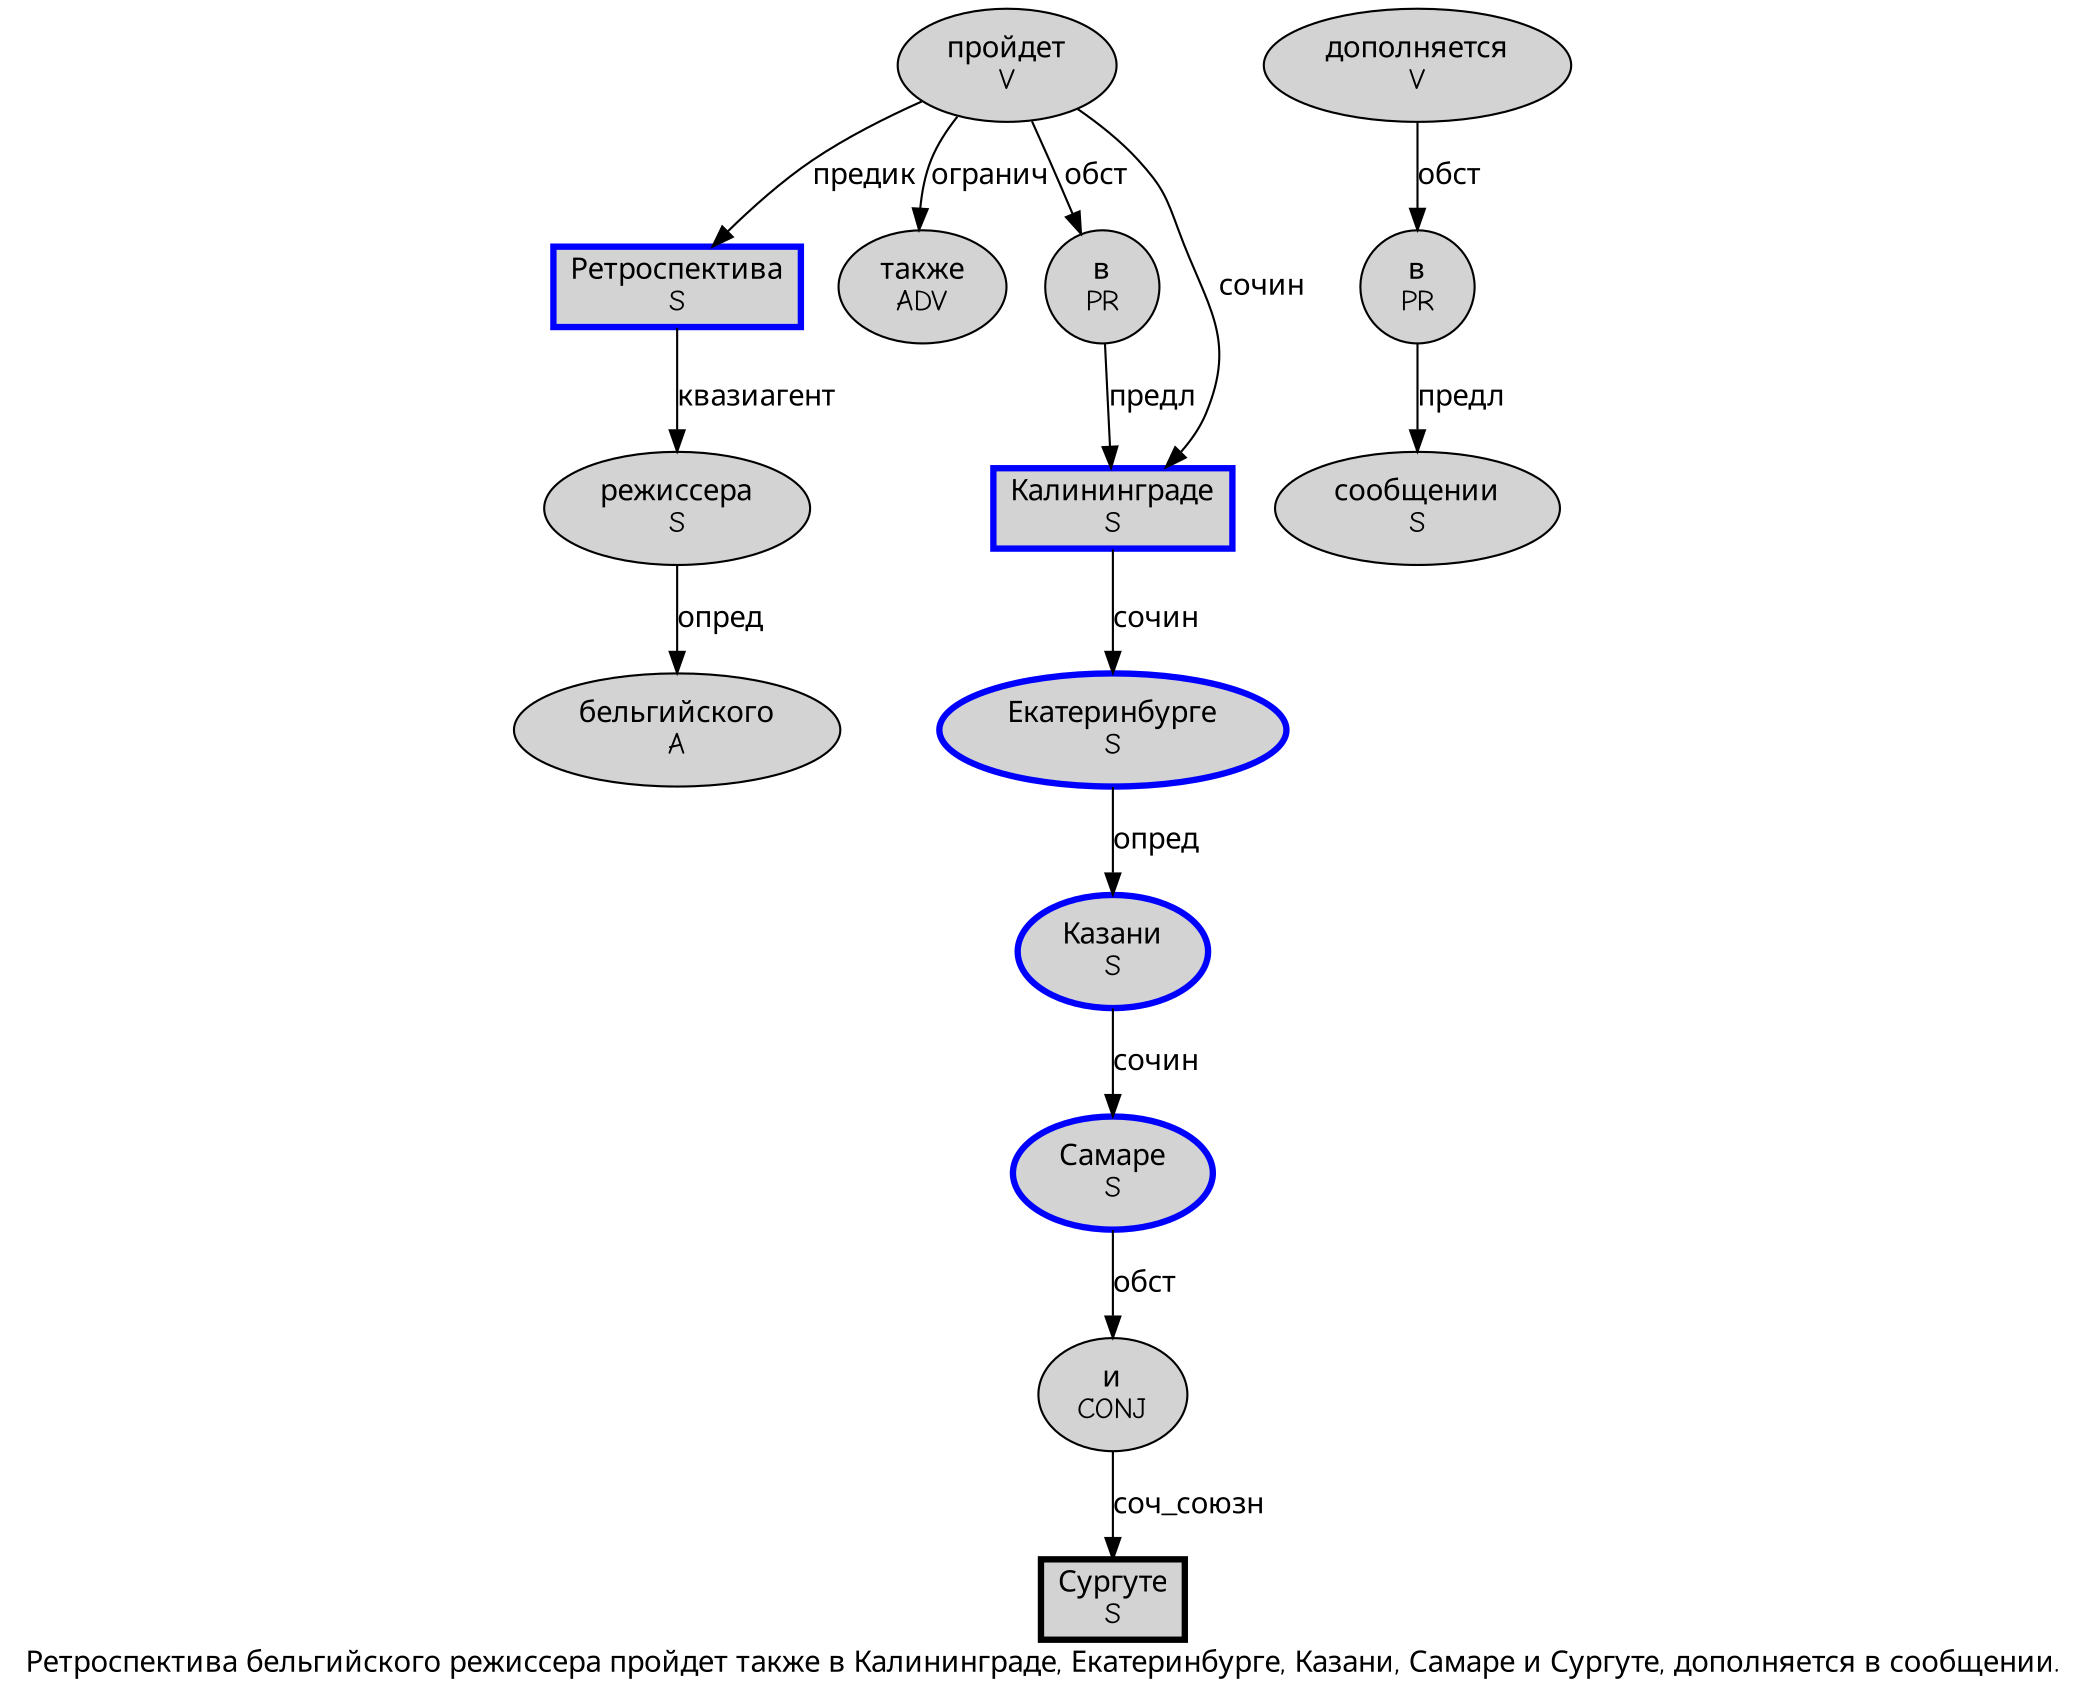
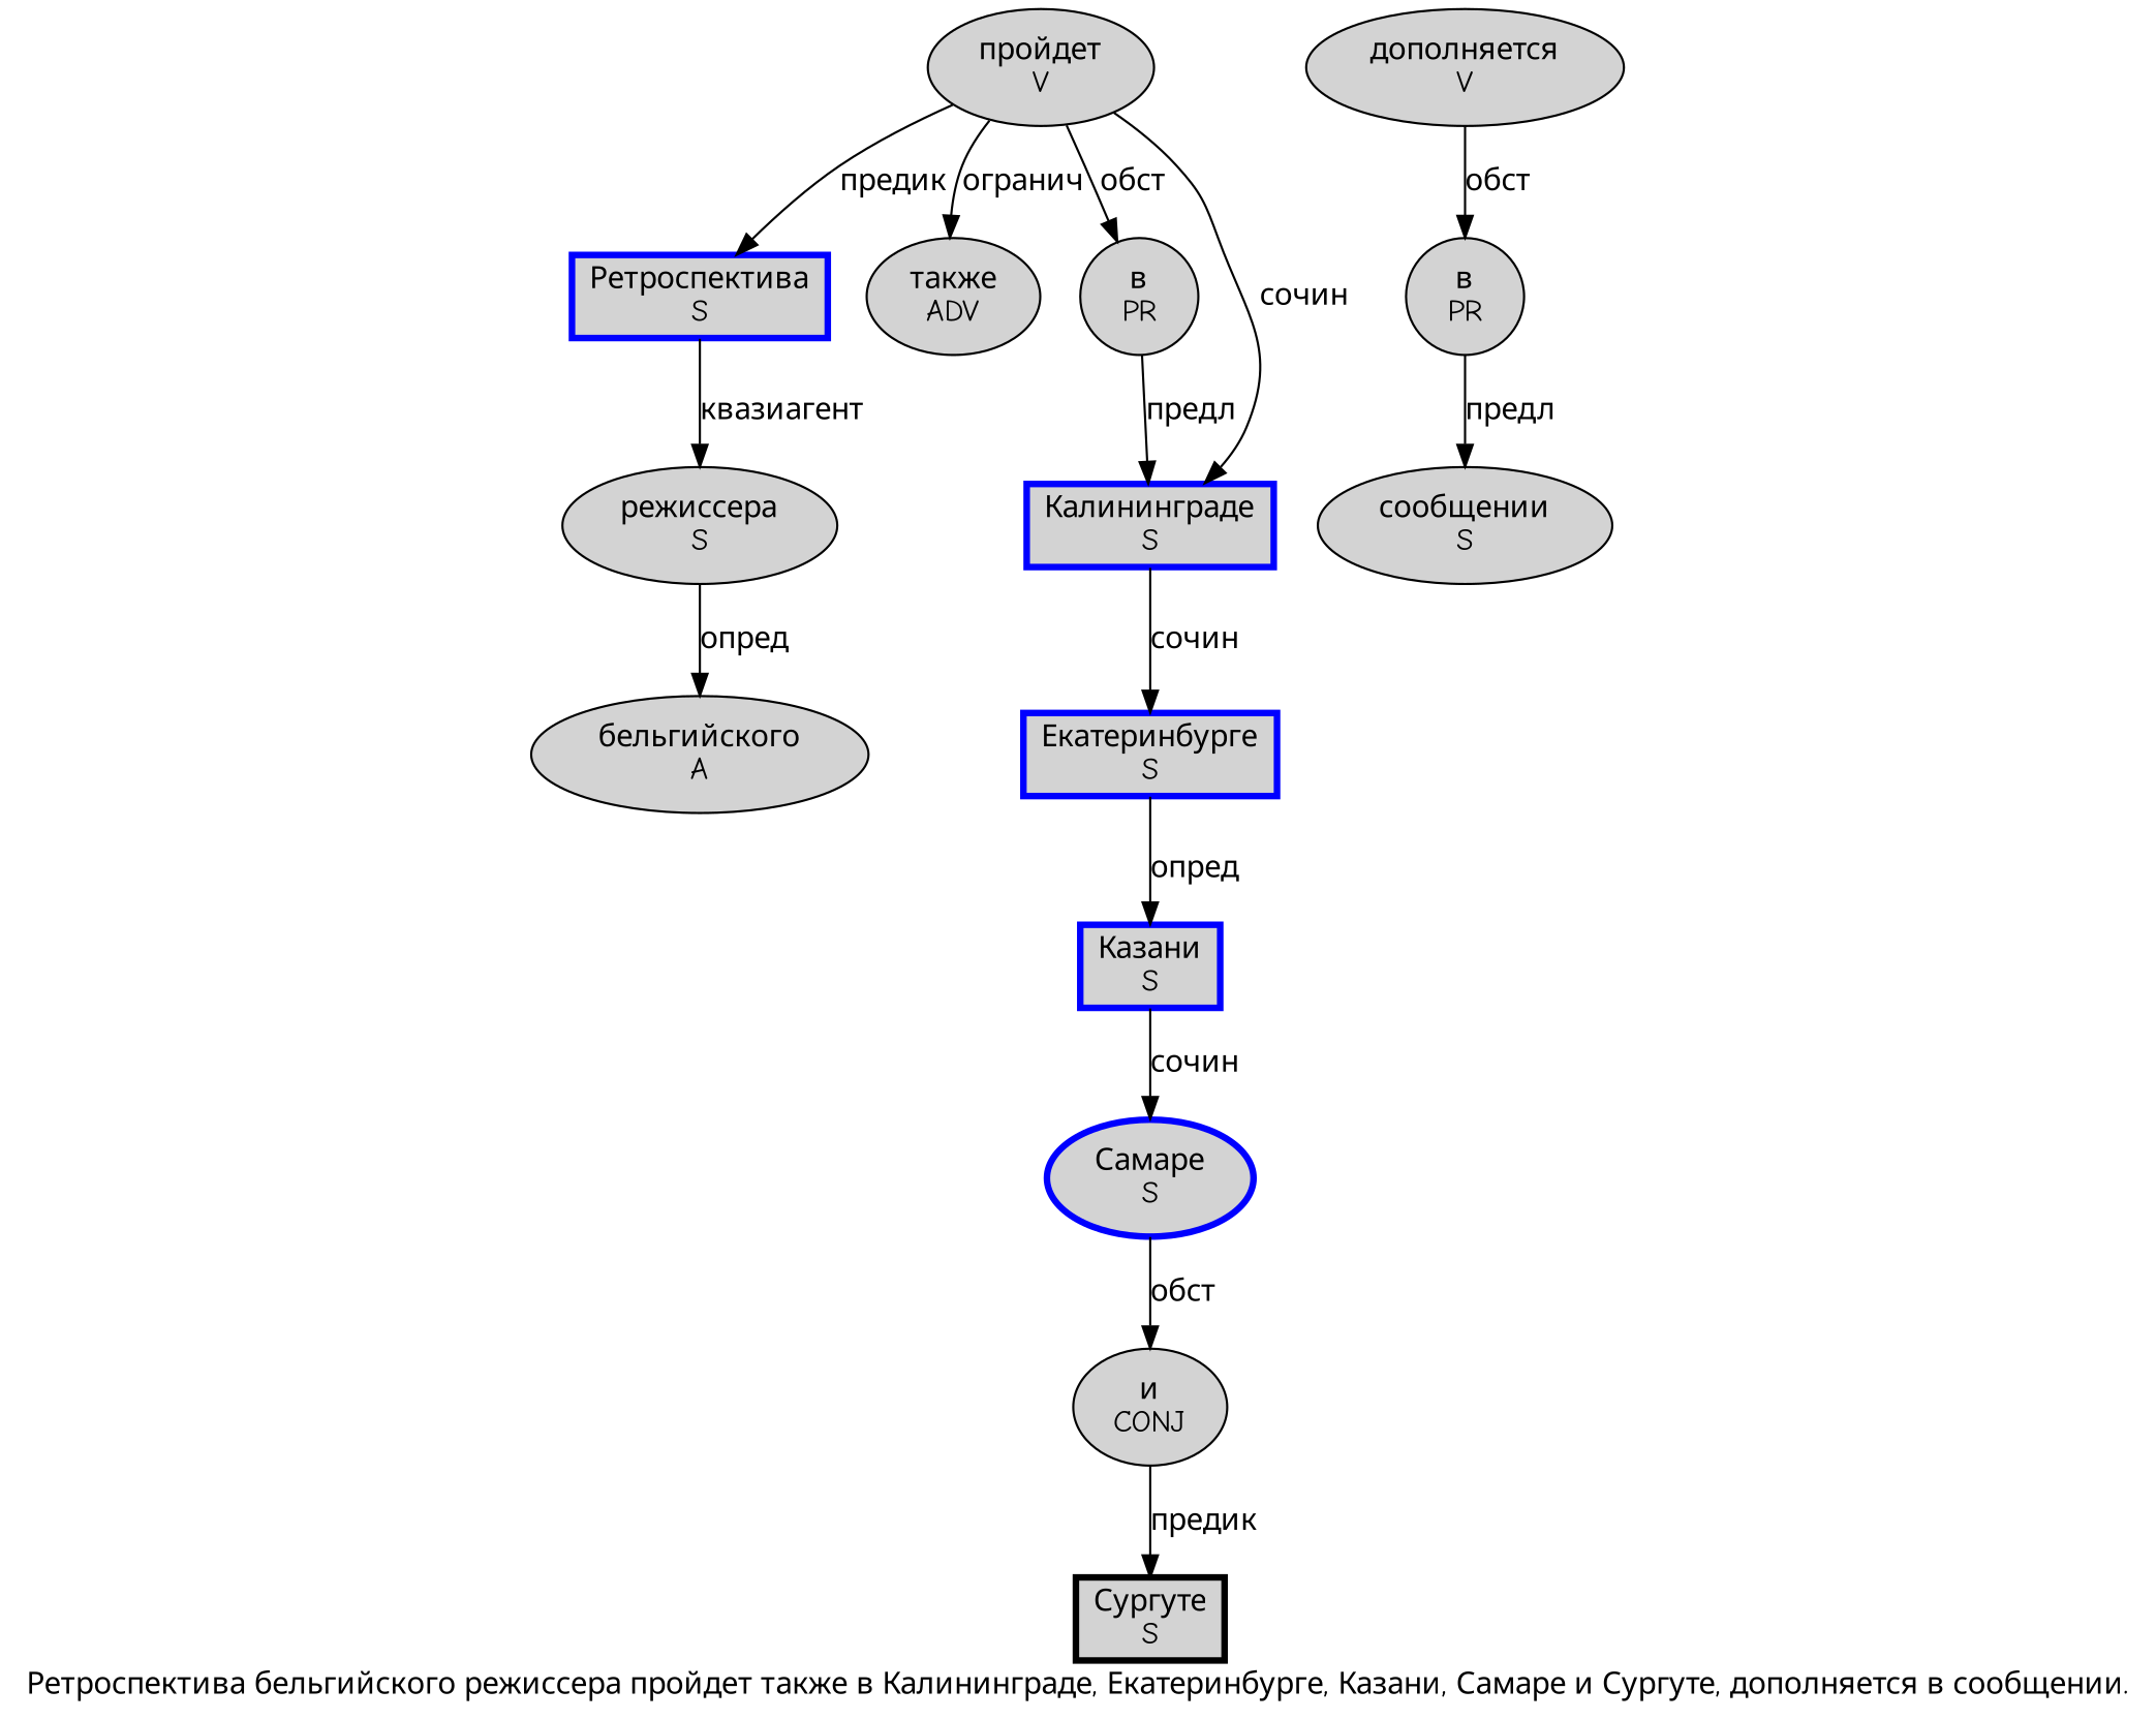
  digraph {
    fontname="Comic Neue"
    label="Ретроспектива бельгийского режиссера пройдет также в Калининграде, Екатеринбурге, Казани, Самаре и Сургуте, дополняется в сообщении."
    node [fillcolor=lightgray fontname="Comic Neue" penwidth=1 shape=ellipse style=filled]
    edge [fontname="Comic Neue"]
    n1 [color=blue label="Ретроспектива\nS" penwidth=3 shape=box]
    n2 [label="режиссера\nS"]
    n3 [label="бельгийского\nA"]
    n4 [label="пройдет\nV"]
    n5 [label="также\nADV"]
    n6 [label="в\nPR"]
    n7 [color=blue label="Калининграде\nS" penwidth=3 shape=box]
    n8 [label="дополняется\nV"]
    n9 [label="в\nPR"]
-   n10 [color=blue label="Екатеринбурге\nS" penwidth=3]
-   n11 [color=blue label="Казани\nS" penwidth=3]
+   n10 [color=blue label="Екатеринбурге\nS" penwidth=3 shape=box]
+   n11 [color=blue label="Казани\nS" penwidth=3 shape=box]
    n12 [color=blue label="Самаре\nS" penwidth=3]
    n13 [label="и\nCONJ"]
    n14 [color=black label="Сургуте\nS" penwidth=3 shape=box]
    n15 [label="сообщении\nS"]
    n1 -> n2 [label="квазиагент"]
    n2 -> n3 [label="опред"]
    n4 -> n1 [label="предик"]
    n4 -> n5 [label="огранич"]
    n4 -> n6 [label="обст"]
    n4 -> n7 [label="сочин"]
    n6 -> n7 [label="предл"]
    n7 -> n10 [label="сочин"]
    n8 -> n9 [label="обст"]
    n9 -> n15 [label="предл"]
    n10 -> n11 [label="опред"]
    n11 -> n12 [label="сочин"]
    n12 -> n13 [label="обст"]
-   n13 -> n14 [label="соч_союзн"]
+   n13 -> n14 [label="предик"]
  }
